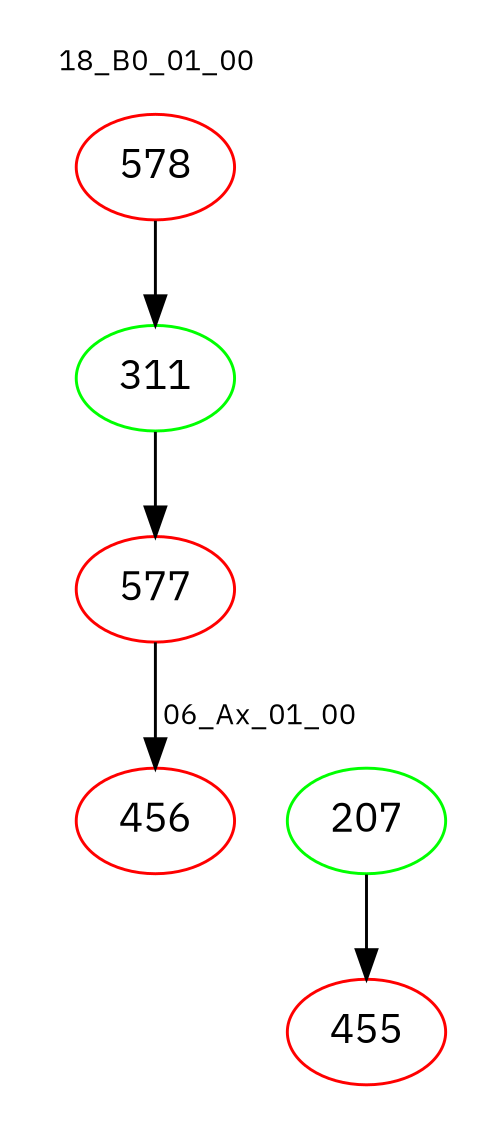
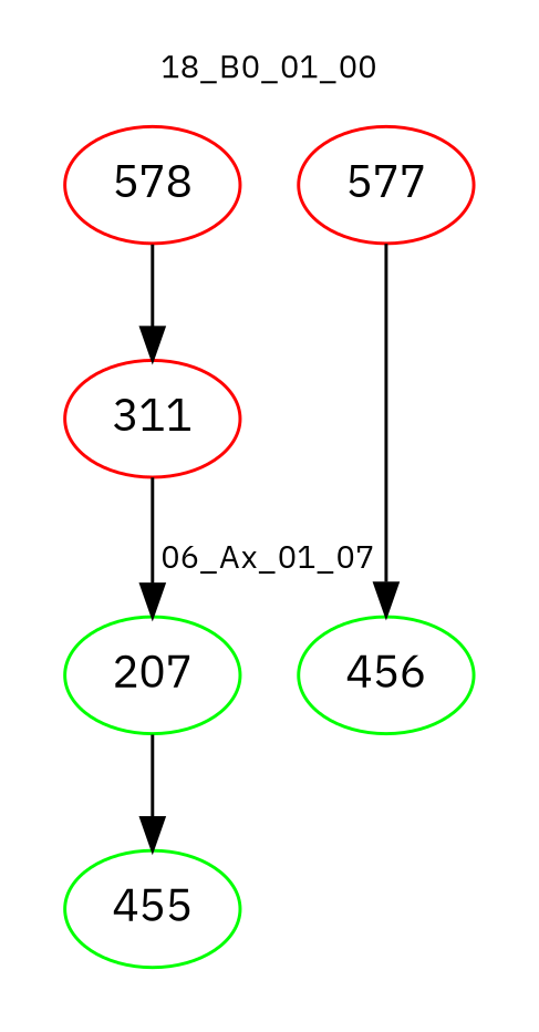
  digraph {
    fontname="IBM Plex Sans"
    node [color=red fontname="IBM Plex Sans"]
    edge [color=black fontname="IBM Plex Sans"]
    n1 [color=green label=207]
-   n2 [label=455]
-   n3 [label=456]
-   n4 [color=green label=311]
+   n2 [color=green label=455]
+   n3 [color=green label=456]
+   n4 [label=311]
    n5 [label=577]
    n6 [label=578]
    subgraph cluster_1 {
      color=white
      fontsize=10
-     label="06_Ax_01_00"
+     label="06_Ax_01_07"
      n1
      n2
      n3
    }
    subgraph cluster_2 {
      color=white
      fontsize=10
      label="18_B0_01_00"
      n4
      n5
      n6
    }
    n1 -> n2
-   n4 -> n5
+   n4 -> n1
    n5 -> n3
    n6 -> n4
  }
